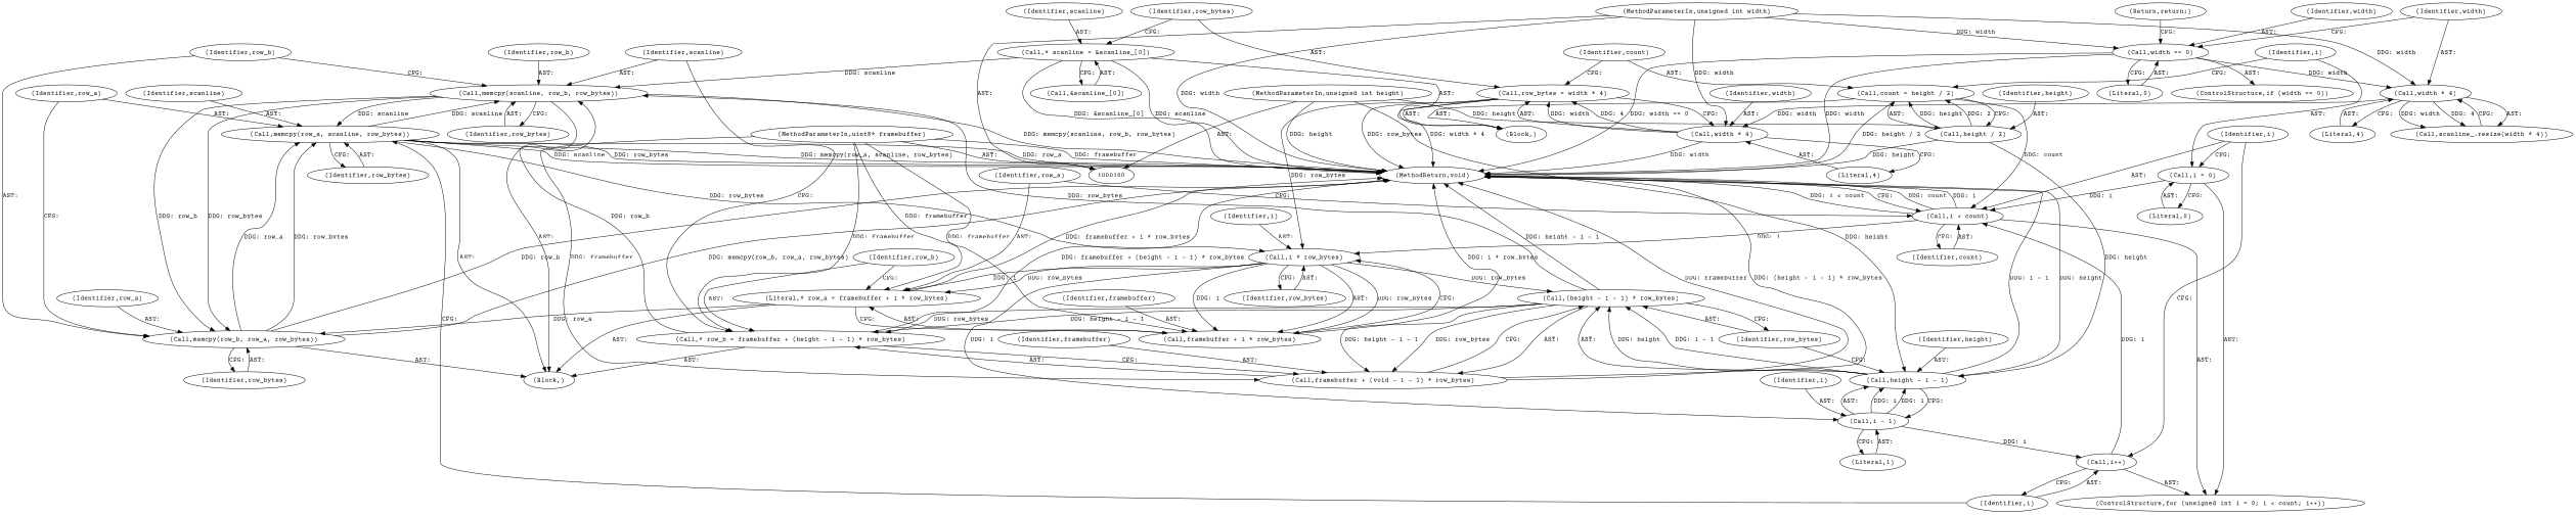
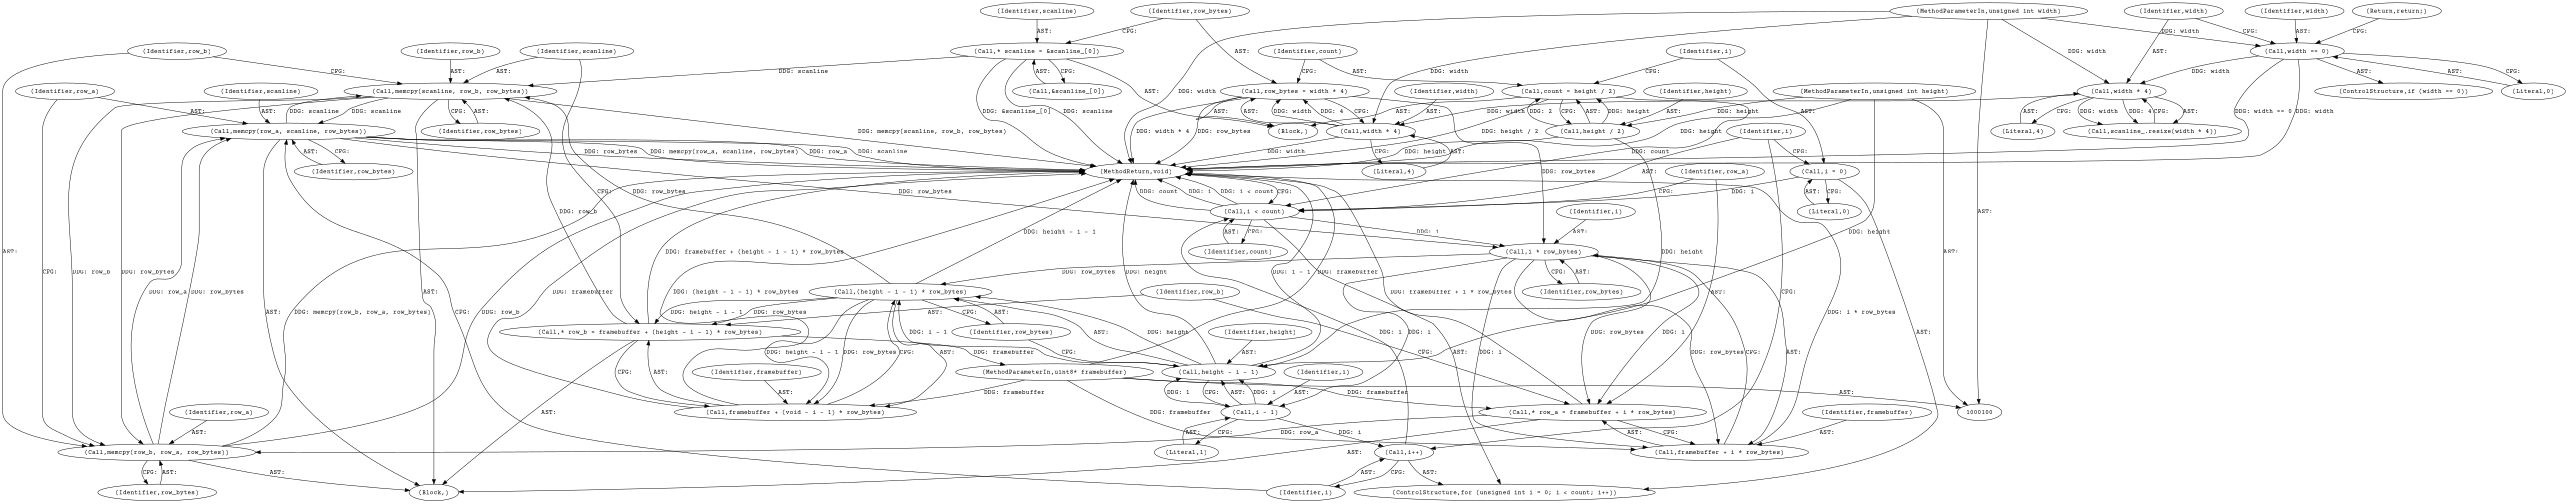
  digraph {
    fontname="Courier Prime"
    node [fontname="Courier Prime"]
    edge [fontname="Courier Prime"]
    n1 [label="(Call,memcpy(scanline, row_b, row_bytes))"]
    n2 [label="(Call,memcpy(row_a, scanline, row_bytes))"]
    n3 [label="(Call,memcpy(row_b, row_a, row_bytes))"]
    n4 [label="(MethodReturn,void)"]
    n5 [label="(Block,)"]
    n6 [label="(Identifier,row_bytes)"]
    n7 [label="(Call,i * row_bytes)"]
    n8 [label="(Identifier,row_bytes)"]
    n9 [label="(Identifier,row_bytes)"]
    n10 [label="(Call,i < count)"]
    n11 [label="(Call,* scanline = &scanline_[0])"]
    n12 [label="(Block,)"]
    n13 [label="(Call,&scanline_[0])"]
-   n14 [label="(Literal,* row_a = framebuffer + i * row_bytes)"]
+   n14 [label="(Call,* row_a = framebuffer + i * row_bytes)"]
    n15 [label="(Call,framebuffer + i * row_bytes)"]
    n16 [label="(Call,(height - i - 1) * row_bytes)"]
    n17 [label="(Call,i - 1)"]
    n18 [label="(Identifier,row_bytes)"]
    n19 [label="(Call,* row_b = framebuffer + (height - i - 1) * row_bytes)"]
    n20 [label="(Call,framebuffer + (void - i - 1) * row_bytes)"]
    n21 [label="(MethodParameterIn,uint8* framebuffer)"]
    1000100
    n23 [label="(Identifier,row_bytes)"]
    n24 [label="(Call,height - i - 1)"]
    n25 [label="(Call,i++)"]
    n26 [label="(Literal,1)"]
    n27 [label="(Call,height / 2)"]
    n28 [label="(Call,count = height / 2)"]
    n29 [label="(MethodParameterIn,unsigned int height)"]
    n30 [label="(ControlStructure,for (unsigned int i = 0; i < count; i++))"]
    n31 [label="(Identifier,i)"]
    n32 [label="(Identifier,count)"]
    n33 [label="(Call,i = 0)"]
    n34 [label="(Literal,0)"]
    n35 [label="(Call,row_bytes = width * 4)"]
    n36 [label="(Call,width * 4)"]
    n37 [label="(Literal,4)"]
    n38 [label="(Call,width * 4)"]
    n39 [label="(Literal,4)"]
    n40 [label="(Call,scanline_.resize(width * 4))"]
    n41 [label="(Call,width == 0)"]
    n42 [label="(ControlStructure,if (width == 0))"]
    n43 [label="(Literal,0)"]
    n44 [label="(MethodParameterIn,unsigned int width)"]
    n45 [label="(Identifier,row_a)"]
    n46 [label="(Identifier,height)"]
    n47 [label="(Identifier,i)"]
    n48 [label="(Identifier,row_a)"]
    n49 [label="(Identifier,i)"]
    n50 [label="(Identifier,scanline)"]
    n51 [label="(Identifier,row_bytes)"]
    n52 [label="(Identifier,height)"]
    n53 [label="(Identifier,row_b)"]
    n54 [label="(Identifier,scanline)"]
    n55 [label="(Identifier,framebuffer)"]
    n56 [label="(Return,return;)"]
    n57 [label="(Identifier,i)"]
    n58 [label="(Identifier,count)"]
    n59 [label="(Identifier,width)"]
    n60 [label="(Identifier,row_a)"]
    n61 [label="(Identifier,width)"]
    n62 [label="(Identifier,row_b)"]
    n63 [label="(Identifier,framebuffer)"]
    n64 [label="(Identifier,width)"]
    n65 [label="(Identifier,row_b)"]
    n66 [label="(Identifier,scanline)"]
    n67 [label="(Identifier,i)"]
    n1 -> n2 [label="DDG: scanline"]
    n1 -> n3 [label="DDG: row_b"]
    n1 -> n3 [label="DDG: row_bytes"]
    n1 -> n4 [label="DDG: memcpy(scanline, row_b, row_bytes)"]
    n1 -> n5 [label="AST: "]
    n1 -> n6 [label="CFG: "]
    n2 -> n1 [label="DDG: scanline"]
    n2 -> n4 [label="DDG: memcpy(row_a, scanline, row_bytes)"]
    n2 -> n4 [label="DDG: row_a"]
    n2 -> n4 [label="DDG: scanline"]
    n2 -> n4 [label="DDG: row_bytes"]
    n2 -> n5 [label="AST: "]
    n2 -> n7 [label="DDG: row_bytes"]
    n2 -> n8 [label="CFG: "]
    n3 -> n2 [label="DDG: row_a"]
    n3 -> n2 [label="DDG: row_bytes"]
    n3 -> n4 [label="DDG: row_b"]
    n3 -> n4 [label="DDG: memcpy(row_b, row_a, row_bytes)"]
    n3 -> n5 [label="AST: "]
    n3 -> n9 [label="CFG: "]
    n4 -> n10 [label="CFG: "]
    n6 -> n1 [label="AST: "]
    n7 -> n14 [label="DDG: i"]
    n7 -> n14 [label="DDG: row_bytes"]
    n7 -> n15 [label="AST: "]
    n7 -> n15 [label="DDG: i"]
    n7 -> n15 [label="DDG: row_bytes"]
    n7 -> n16 [label="DDG: row_bytes"]
    n7 -> n17 [label="DDG: i"]
    n7 -> n18 [label="CFG: "]
    n8 -> n2 [label="AST: "]
    n9 -> n3 [label="AST: "]
    n10 -> n4 [label="DDG: count"]
    n10 -> n4 [label="DDG: i"]
    n10 -> n4 [label="DDG: i < count"]
    n10 -> n7 [label="DDG: i"]
    n10 -> n30 [label="AST: "]
    n10 -> n32 [label="CFG: "]
    n11 -> n1 [label="DDG: scanline"]
    n11 -> n4 [label="DDG: &scanline_[0]"]
    n11 -> n4 [label="DDG: scanline"]
    n11 -> n12 [label="AST: "]
    n11 -> n13 [label="CFG: "]
    n13 -> n11 [label="AST: "]
    n14 -> n3 [label="DDG: row_a"]
    n14 -> n4 [label="DDG: framebuffer + i * row_bytes"]
    n14 -> n5 [label="AST: "]
    n14 -> n15 [label="CFG: "]
    n15 -> n4 [label="DDG: i * row_bytes"]
    n15 -> n7 [label="CFG: "]
    n15 -> n14 [label="AST: "]
    n16 -> n1 [label="DDG: row_bytes"]
    n16 -> n4 [label="DDG: height - i - 1"]
    n16 -> n19 [label="DDG: height - i - 1"]
    n16 -> n19 [label="DDG: row_bytes"]
    n16 -> n20 [label="AST: "]
    n16 -> n20 [label="DDG: height - i - 1"]
    n16 -> n20 [label="DDG: row_bytes"]
    n16 -> n23 [label="CFG: "]
    n17 -> n24 [label="AST: "]
    n17 -> n24 [label="DDG: i"]
    n17 -> n24 [label="DDG: 1"]
    n17 -> n25 [label="DDG: i"]
    n17 -> n26 [label="CFG: "]
    n18 -> n7 [label="AST: "]
    n19 -> n1 [label="DDG: row_b"]
    n19 -> n4 [label="DDG: framebuffer + (height - i - 1) * row_bytes"]
    n19 -> n5 [label="AST: "]
    n19 -> n20 [label="CFG: "]
    n20 -> n4 [label="DDG: (height - i - 1) * row_bytes"]
    n20 -> n4 [label="DDG: framebuffer"]
    n20 -> n16 [label="CFG: "]
    n20 -> n19 [label="AST: "]
    n21 -> n4 [label="DDG: framebuffer"]
    n21 -> n14 [label="DDG: framebuffer"]
    n21 -> n15 [label="DDG: framebuffer"]
-   n21 -> n19 [label="DDG: framebuffer"]
+   n19 -> n21 [label="DDG: framebuffer"]
    n21 -> n20 [label="DDG: framebuffer"]
    n21 -> 1000100 [label="AST: "]
    n23 -> n16 [label="AST: "]
    n23 -> n24 [label="CFG: "]
    n24 -> n4 [label="DDG: i - 1"]
    n24 -> n4 [label="DDG: height"]
    n24 -> n16 [label="AST: "]
    n24 -> n16 [label="DDG: height"]
    n24 -> n16 [label="DDG: i - 1"]
    n24 -> n17 [label="CFG: "]
    n25 -> n10 [label="DDG: i"]
    n25 -> n30 [label="AST: "]
    n25 -> n31 [label="CFG: "]
    n26 -> n17 [label="AST: "]
    n27 -> n4 [label="DDG: height"]
    n27 -> n24 [label="DDG: height"]
    n27 -> n28 [label="AST: "]
    n27 -> n28 [label="DDG: height"]
    n27 -> n28 [label="DDG: 2"]
    n28 -> n4 [label="DDG: height / 2"]
    n28 -> n10 [label="DDG: count"]
    n28 -> n12 [label="AST: "]
    n28 -> n27 [label="CFG: "]
    n29 -> n4 [label="DDG: height"]
    n29 -> 1000100 [label="AST: "]
    n29 -> n24 [label="DDG: height"]
    n29 -> n27 [label="DDG: height"]
    n31 -> n2 [label="CFG: "]
    n31 -> n25 [label="AST: "]
    n32 -> n10 [label="AST: "]
    n33 -> n10 [label="DDG: i"]
    n33 -> n30 [label="AST: "]
    n33 -> n34 [label="CFG: "]
    n34 -> n33 [label="AST: "]
    n35 -> n4 [label="DDG: row_bytes"]
    n35 -> n4 [label="DDG: width * 4"]
    n35 -> n7 [label="DDG: row_bytes"]
    n35 -> n12 [label="AST: "]
    n35 -> n36 [label="CFG: "]
    n36 -> n4 [label="DDG: width"]
    n36 -> n35 [label="AST: "]
    n36 -> n35 [label="DDG: width"]
    n36 -> n35 [label="DDG: 4"]
    n36 -> n37 [label="CFG: "]
    n37 -> n36 [label="AST: "]
    n38 -> n36 [label="DDG: width"]
    n38 -> n39 [label="CFG: "]
    n38 -> n40 [label="AST: "]
    n38 -> n40 [label="DDG: width"]
    n38 -> n40 [label="DDG: 4"]
    n39 -> n38 [label="AST: "]
    n40 -> n38 [label="CFG: "]
    n41 -> n4 [label="DDG: width"]
    n41 -> n4 [label="DDG: width == 0"]
    n41 -> n38 [label="DDG: width"]
    n41 -> n42 [label="AST: "]
    n41 -> n43 [label="CFG: "]
    n43 -> n41 [label="AST: "]
    n44 -> n4 [label="DDG: width"]
    n44 -> 1000100 [label="AST: "]
    n44 -> n36 [label="DDG: width"]
    n44 -> n38 [label="DDG: width"]
    n44 -> n41 [label="DDG: width"]
    n45 -> n2 [label="AST: "]
    n45 -> n3 [label="CFG: "]
    n46 -> n24 [label="AST: "]
    n47 -> n10 [label="AST: "]
    n47 -> n25 [label="CFG: "]
    n47 -> n33 [label="CFG: "]
    n48 -> n3 [label="AST: "]
    n49 -> n28 [label="CFG: "]
    n49 -> n33 [label="AST: "]
    n50 -> n11 [label="AST: "]
    n51 -> n11 [label="CFG: "]
    n51 -> n35 [label="AST: "]
    n52 -> n27 [label="AST: "]
    n53 -> n14 [label="CFG: "]
    n53 -> n19 [label="AST: "]
    n54 -> n2 [label="AST: "]
    n55 -> n15 [label="AST: "]
    n56 -> n41 [label="CFG: "]
    n57 -> n7 [label="AST: "]
    n58 -> n28 [label="AST: "]
    n58 -> n35 [label="CFG: "]
    n59 -> n36 [label="AST: "]
    n60 -> n10 [label="CFG: "]
    n60 -> n14 [label="AST: "]
    n61 -> n41 [label="AST: "]
    n62 -> n1 [label="CFG: "]
    n62 -> n3 [label="AST: "]
    n63 -> n20 [label="AST: "]
    n64 -> n38 [label="AST: "]
    n64 -> n41 [label="CFG: "]
    n65 -> n1 [label="AST: "]
    n66 -> n1 [label="AST: "]
    n66 -> n19 [label="CFG: "]
    n67 -> n17 [label="AST: "]
  }
